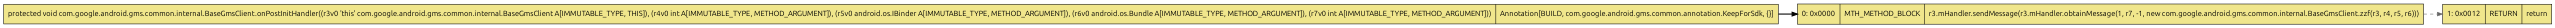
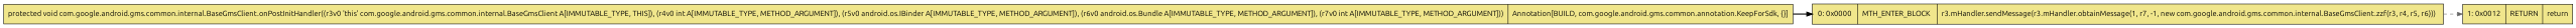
  digraph {
    rankdir=LR
    fontname=Ubuntu
    node [shape=record style=filled fillcolor=khaki fontname=Ubuntu]
    edge [fontname=Ubuntu]
-   n1 [label="{0\:\ 0x0000|MTH_METHOD_BLOCK\l|r3.mHandler.sendMessage(r3.mHandler.obtainMessage(1, r7, \-1, new com.google.android.gms.common.internal.BaseGmsClient.zzf(r3, r4, r5, r6)))\l}"]
+   n1 [label="{0\:\ 0x0000|MTH_ENTER_BLOCK\l|r3.mHandler.sendMessage(r3.mHandler.obtainMessage(1, r7, \-1, new com.google.android.gms.common.internal.BaseGmsClient.zzf(r3, r4, r5, r6)))\l}"]
    n2 [label="{1\:\ 0x0012|RETURN\l|return\l}"]
    n3 [label="{protected void com.google.android.gms.common.internal.BaseGmsClient.onPostInitHandler((r3v0 'this' com.google.android.gms.common.internal.BaseGmsClient A[IMMUTABLE_TYPE, THIS]), (r4v0 int A[IMMUTABLE_TYPE, METHOD_ARGUMENT]), (r5v0 android.os.IBinder A[IMMUTABLE_TYPE, METHOD_ARGUMENT]), (r6v0 android.os.Bundle A[IMMUTABLE_TYPE, METHOD_ARGUMENT]), (r7v0 int A[IMMUTABLE_TYPE, METHOD_ARGUMENT]))  | Annotation[BUILD, com.google.android.gms.common.annotation.KeepForSdk, \{\}]\l}"]
    n1 -> n2 [color=gray40 style=dashed]
    n3 -> n1 [color=black style=bold]
  }
